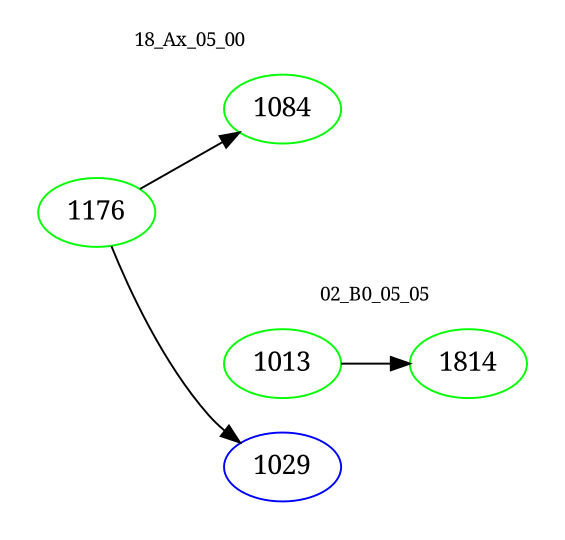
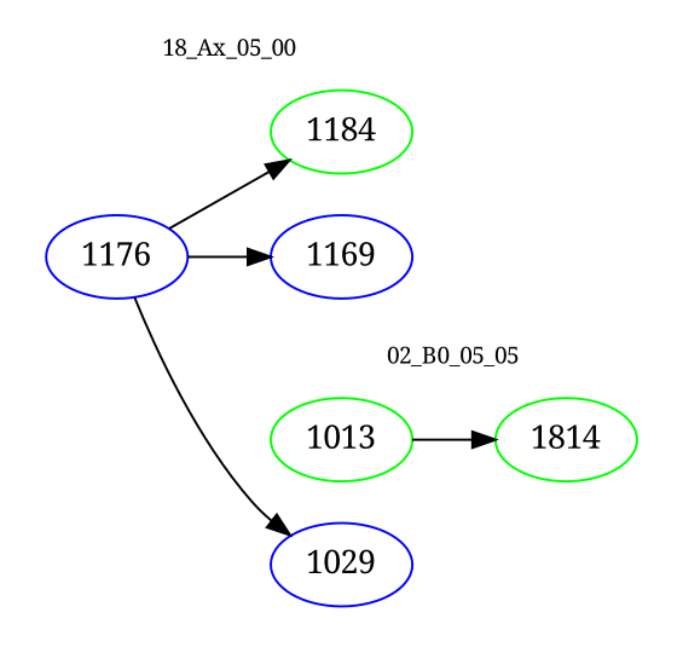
  digraph {
    fontname="Noto Serif"
    rankdir=LR
    node [color=green fontname="Noto Serif"]
    edge [color=black fontname="Noto Serif"]
-   n1 [label=1176]
-   n3 [label=1084]
+   n1 [color=blue label=1176]
+   n2 [color=blue label=1169]
+   n3 [label=1184]
    n4 [label=1013]
    n5 [label=1814]
    n6 [color=blue label=1029]
    subgraph cluster_1 {
      color=white
      fontsize=10
      label="18_Ax_05_00"
      n1
+     n2
      n3
    }
    subgraph cluster_2 {
      color=white
      fontsize=10
      label="02_B0_05_05"
      n4
      n5
      n6
    }
+   n1 -> n2
    n1 -> n3
    n1 -> n6
    n4 -> n5
  }
